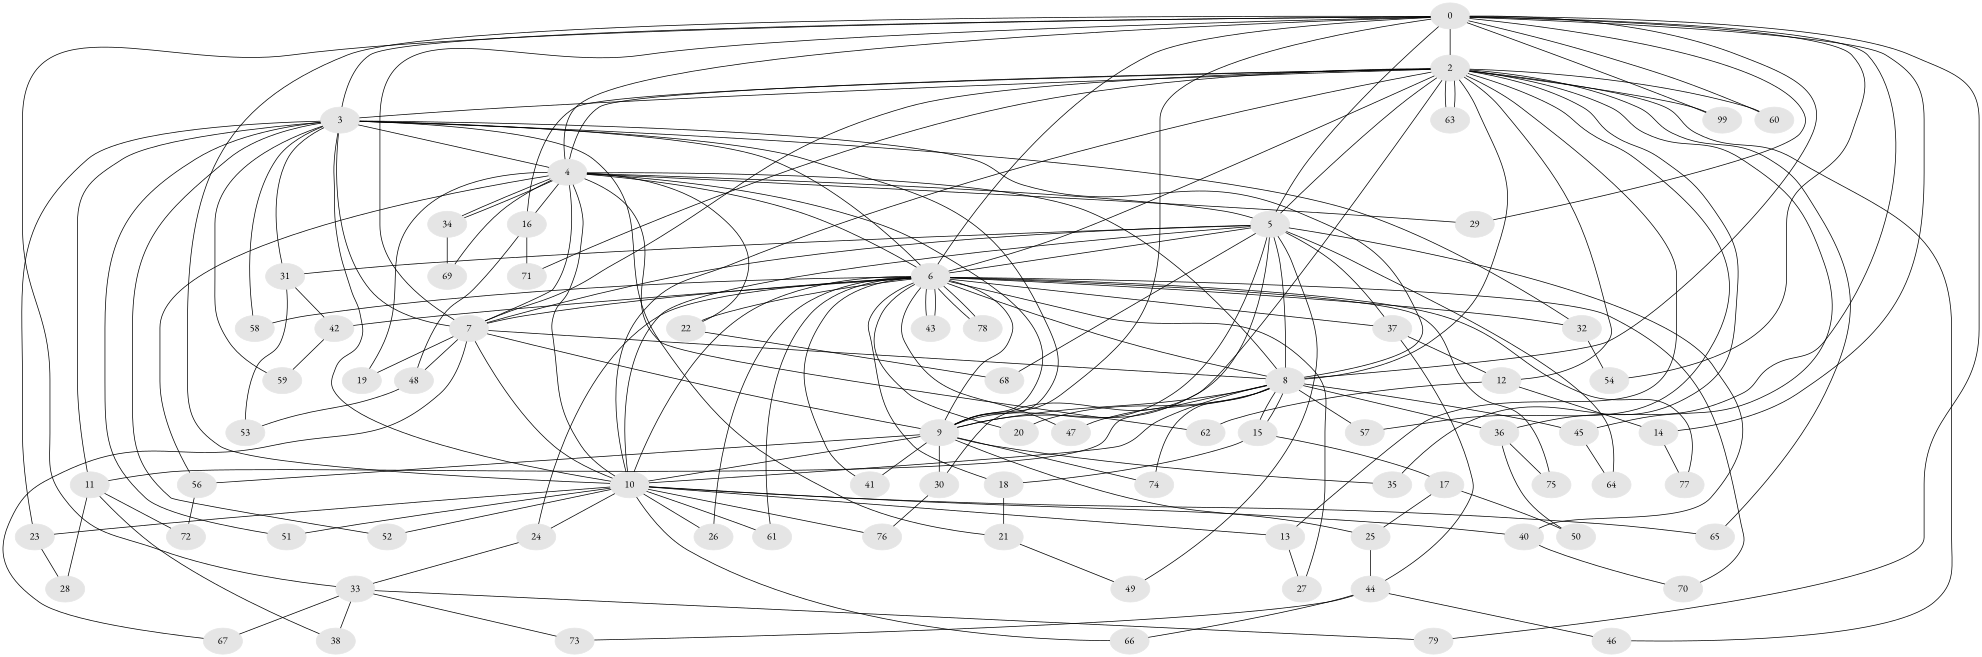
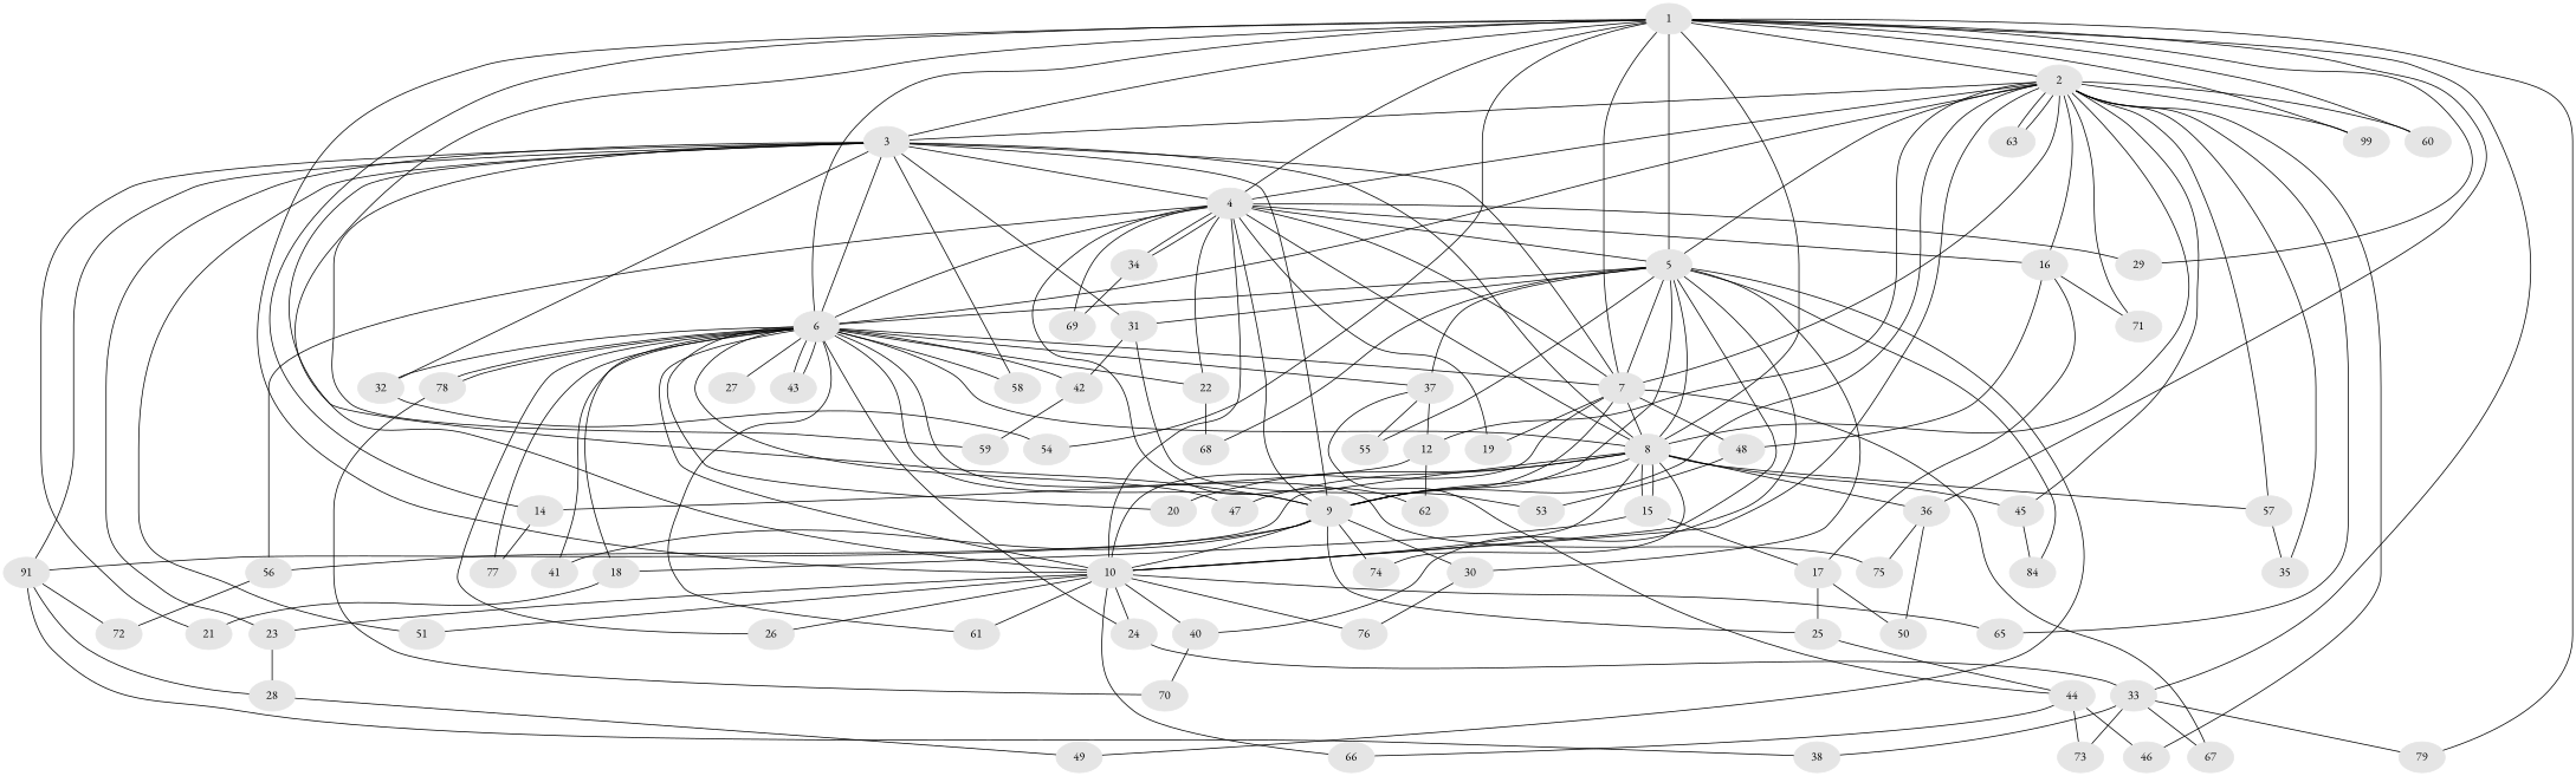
  graph {
    fontname="EB Garamond"
    node [color=gray90 fontname="EB Garamond" style=filled]
    edge [fontname="EB Garamond"]
-   1 [label=0]
+   1
    2
    3
    4
    5
    6
    7
    8
    9
    10
    14
    29
    33
    36
    n15 [label=99]
    54
    60
    79
    12
-   13
    16
    35
    45
    46
    57
    63
    65
    71
-   11
+   11 [label=91]
    21
    23
    31
    32
    51
-   52
    58
    59
    19
    22
    34
    56
    62
    69
    30
    37
    40
    49
-   64
+   55
+   64 [label=84]
    68
    18
    20
    24
    26
    27
    41
    42
    43
    47
    61
    70
    75
    77
    78
    48
    67
    15
    74
    25
    66
    76
    38
    73
    50
    17
    28
    72
    53
    44
    1 -- 2
    1 -- 3
    1 -- 4
    1 -- 5
    1 -- 6
    1 -- 7
    1 -- 8
    1 -- 9
    1 -- 10
    1 -- 14
    1 -- 29
    1 -- 33
    1 -- 36
    1 -- n15
    1 -- 54
    1 -- 60
    1 -- 79
    2 -- 3
    2 -- 4
    2 -- 5
    2 -- 6
    2 -- 7
    2 -- 8
    2 -- 9
    2 -- 10
    2 -- n15
    2 -- 60
    2 -- 12
-   2 -- 13
    2 -- 16
    2 -- 35
    2 -- 45
    2 -- 46
    2 -- 57
    2 -- 63
    2 -- 63
    2 -- 65
    2 -- 71
    3 -- 4
    3 -- 6
    3 -- 7
    3 -- 8
    3 -- 9
    3 -- 10
    3 -- 11
    3 -- 21
    3 -- 23
    3 -- 31
    3 -- 32
    3 -- 51
-   3 -- 52
    3 -- 58
    3 -- 59
    4 -- 5
    4 -- 6
    4 -- 7
    4 -- 8
    4 -- 9
    4 -- 10
    4 -- 29
    4 -- 16
    4 -- 19
    4 -- 22
    4 -- 34
    4 -- 34
    4 -- 56
    4 -- 62
    4 -- 69
    5 -- 6
    5 -- 7
    5 -- 8
    5 -- 9
    5 -- 10
    5 -- 31
    5 -- 30
    5 -- 37
    5 -- 40
    5 -- 49
+   5 -- 55
    5 -- 64
    5 -- 68
    6 -- 7
    6 -- 8
    6 -- 9
    6 -- 10
    6 -- 32
    6 -- 58
    6 -- 22
    6 -- 37
    6 -- 18
    6 -- 20
    6 -- 24
    6 -- 26
    6 -- 27
    6 -- 41
    6 -- 42
    6 -- 43
    6 -- 43
    6 -- 47
    6 -- 61
-   6 -- 70
+   78 -- 70
    6 -- 75
    6 -- 77
    6 -- 78
    6 -- 78
    7 -- 8
    7 -- 9
    7 -- 10
    7 -- 19
    7 -- 48
    7 -- 67
    8 -- 9
    8 -- 10
    8 -- 36
    8 -- 45
    8 -- 57
    8 -- 11
    8 -- 20
    8 -- 47
    8 -- 15
    8 -- 15
    8 -- 74
    9 -- 10
-   9 -- 35
+   57 -- 35
    9 -- 56
    9 -- 30
    9 -- 41
    9 -- 74
    9 -- 25
-   10 -- 13
    10 -- 65
    10 -- 23
    10 -- 51
-   10 -- 52
    10 -- 40
    10 -- 24
    10 -- 26
    10 -- 61
    10 -- 66
    10 -- 76
    14 -- 77
    33 -- 79
    33 -- 67
    33 -- 38
    33 -- 73
    36 -- 75
    36 -- 50
    12 -- 14
    12 -- 62
-   13 -- 27
    16 -- 71
    16 -- 48
+   16 -- 17
    45 -- 64
    11 -- 38
    11 -- 28
    11 -- 72
    23 -- 28
    31 -- 42
    31 -- 53
    32 -- 54
    22 -- 68
    34 -- 69
    56 -- 72
    30 -- 76
    37 -- 12
+   37 -- 55
    37 -- 44
    40 -- 70
    18 -- 21
    24 -- 33
    42 -- 59
    48 -- 53
    15 -- 18
    15 -- 17
    25 -- 44
    17 -- 25
    17 -- 50
-   21 -- 49
+   28 -- 49
    44 -- 46
    44 -- 66
    44 -- 73
  }
